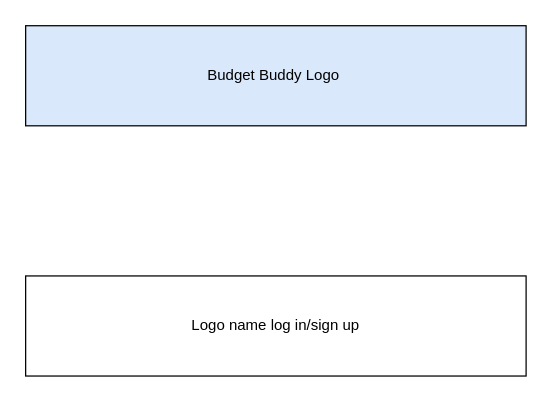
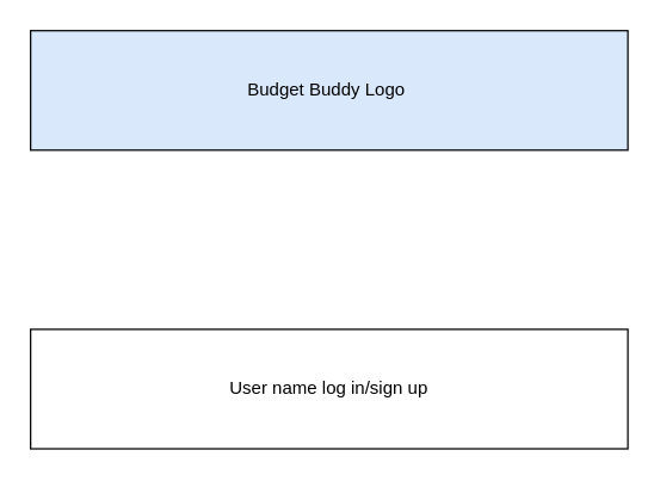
  <mxCell id="0" />
  <mxCell id="1" parent="0" />
  <mxCell id="2" value="Budget Buddy Logo&amp;nbsp;" style="whiteSpace=wrap;html=1;fillColor=#dae8fc;" vertex="1" parent="1"><mxGeometry x="20" y="20" width="400" height="80" as="geometry" /></mxCell>
- <mxCell id="3" value="Logo name log in/sign up" style="whiteSpace=wrap;html=1;" vertex="1" parent="1"><mxGeometry x="20" y="220" width="400" height="80" as="geometry" /></mxCell>
+ <mxCell id="3" value="User name log in/sign up" style="whiteSpace=wrap;html=1;" vertex="1" parent="1"><mxGeometry x="20" y="220" width="400" height="80" as="geometry" /></mxCell>
